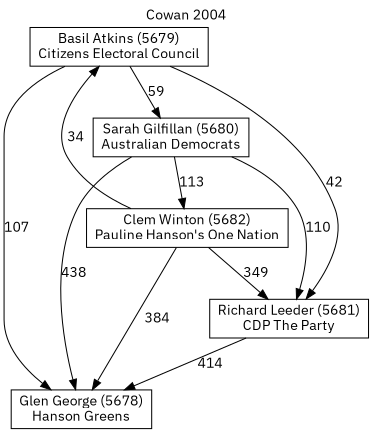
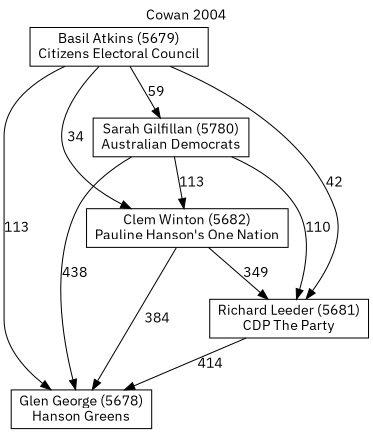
  digraph {
    fontname="IBM Plex Sans"
    label="Cowan 2004"
    labelloc=t
    mclimit=10
    node [fontname="IBM Plex Sans" shape=box]
    edge [fontname="IBM Plex Sans"]
    n1 [label="Basil Atkins (5679)\nCitizens Electoral Council"]
    n2 [label="Clem Winton (5682)\nPauline Hanson's One Nation"]
    n3 [label="Glen George (5678)\nHanson Greens"]
    n4 [label="Richard Leeder (5681)\nCDP The Party"]
-   n5 [label="Sarah Gilfillan (5680)\nAustralian Democrats"]
-   n2 -> n1 [label=34]
-   n1 -> n3 [label=107]
+   n5 [label="Sarah Gilfillan (5780)\nAustralian Democrats"]
+   n1 -> n2 [label=34]
+   n1 -> n3 [label=113]
    n1 -> n4 [label=42]
    n1 -> n5 [label=59]
    n2 -> n3 [label=384]
    n2 -> n4 [label=349]
    n4 -> n3 [label=414]
    n5 -> n2 [label=113]
    n5 -> n3 [label=438]
    n5 -> n4 [label=110]
  }
